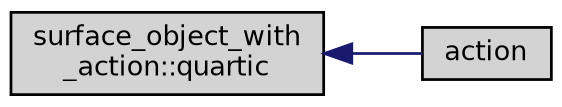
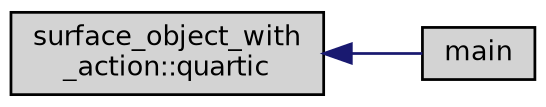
  digraph {
    rankdir=LR
    node [color=black fillcolor=lightgrey fontname=Helvetica fontsize=10 shape=record style=filled]
    n1 [fontcolor=black height=0.2 label="surface_object_with\l_action::quartic" width=0.4]
-   n2 [height=0.2 label=action width=0.4]
+   n2 [height=0.2 label=main width=0.4]
    n1 -> n2 [color=midnightblue dir=back fontname=Helvetica fontsize=10 labelfontname=Helvetica labelfontsize=10 style=solid]
  }
